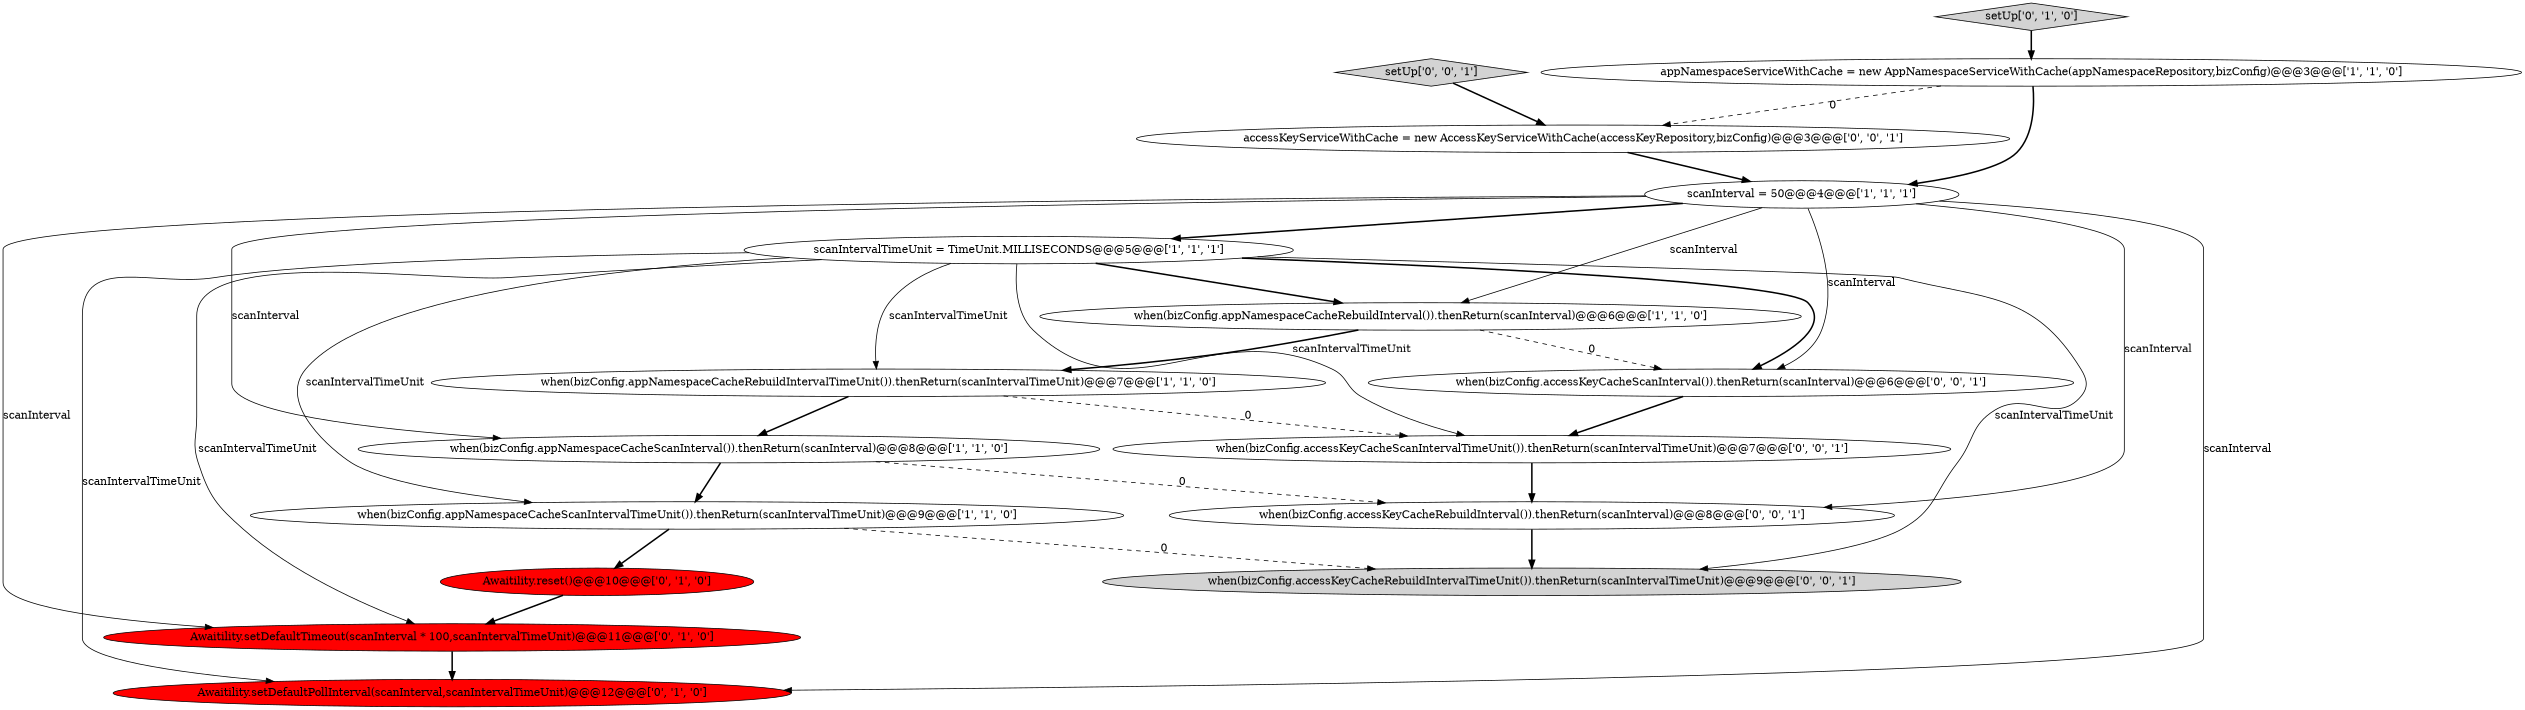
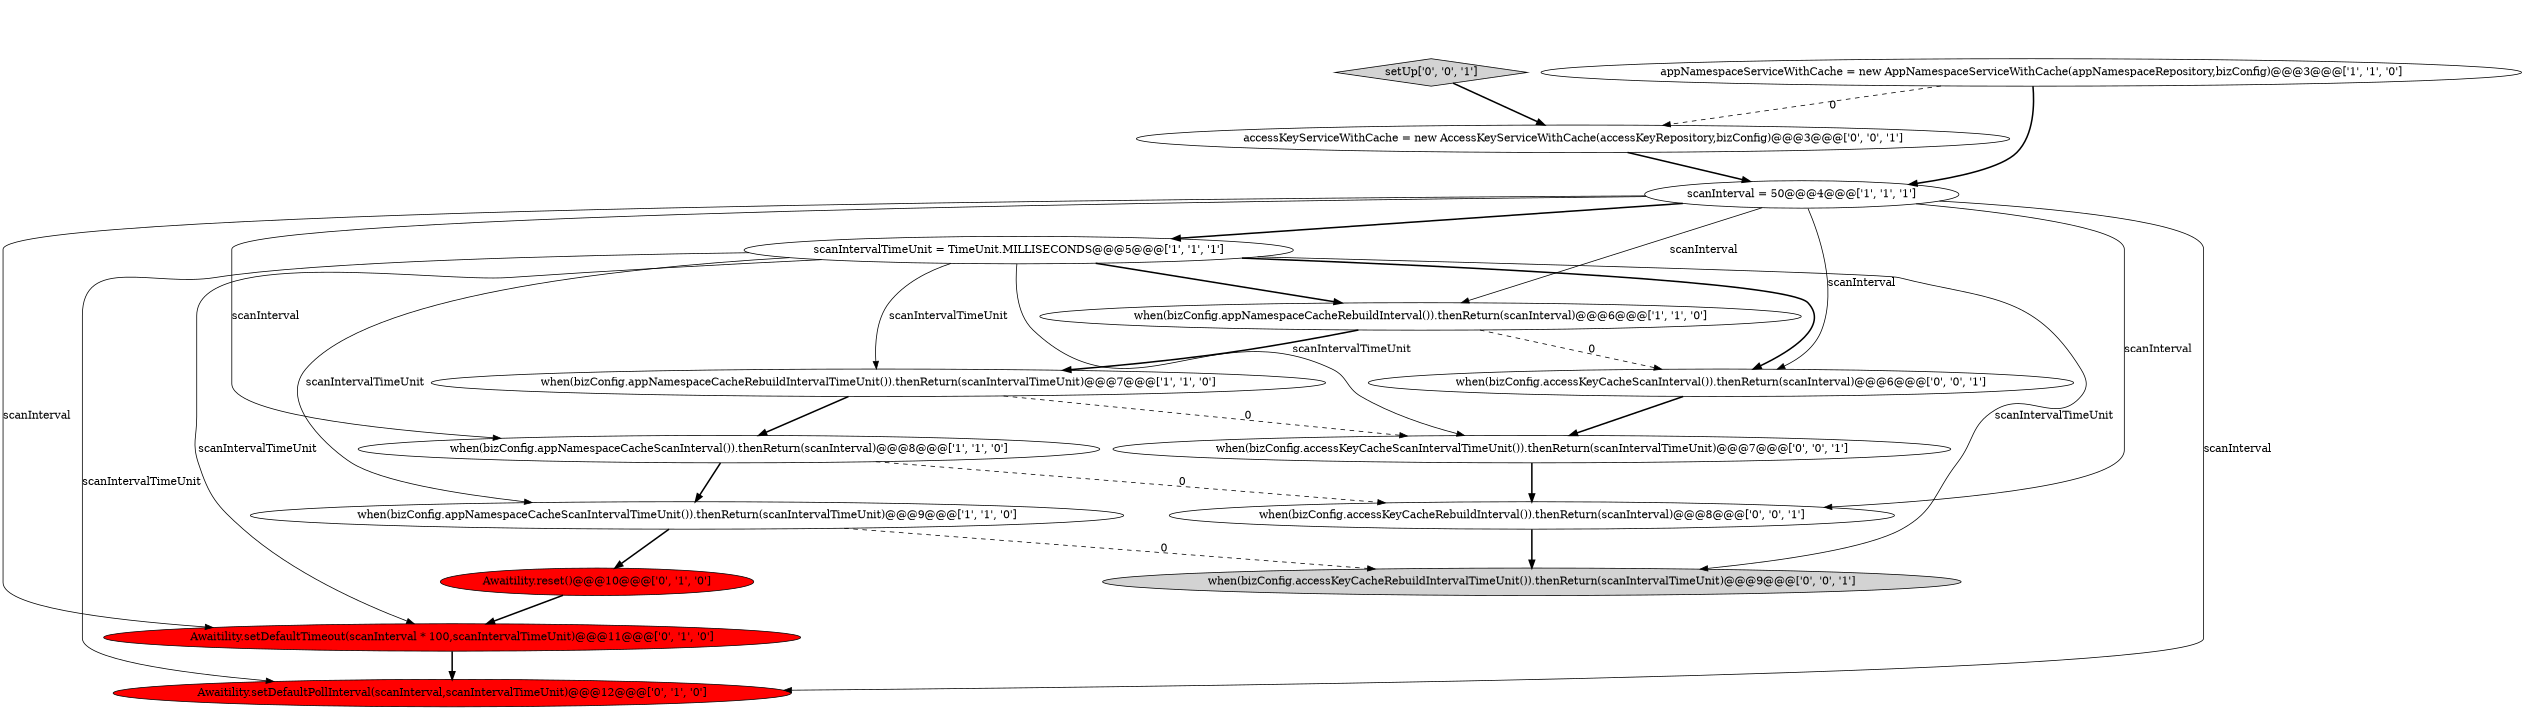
  digraph {
    node [fillcolor=white shape=ellipse style=filled]
    edge [style=bold]
    n1 [label="scanInterval = 50@@@4@@@['1', '1', '1']"]
    n2 [label="when(bizConfig.appNamespaceCacheScanInterval()).thenReturn(scanInterval)@@@8@@@['1', '1', '0']"]
    n3 [label="scanIntervalTimeUnit = TimeUnit.MILLISECONDS@@@5@@@['1', '1', '1']"]
    n4 [label="when(bizConfig.appNamespaceCacheRebuildInterval()).thenReturn(scanInterval)@@@6@@@['1', '1', '0']"]
    n5 [fillcolor=red label="Awaitility.setDefaultPollInterval(scanInterval,scanIntervalTimeUnit)@@@12@@@['0', '1', '0']"]
    n6 [fillcolor=red label="Awaitility.setDefaultTimeout(scanInterval * 100,scanIntervalTimeUnit)@@@11@@@['0', '1', '0']"]
    n7 [label="when(bizConfig.accessKeyCacheScanInterval()).thenReturn(scanInterval)@@@6@@@['0', '0', '1']"]
    n8 [label="when(bizConfig.accessKeyCacheRebuildInterval()).thenReturn(scanInterval)@@@8@@@['0', '0', '1']"]
    n9 [label="when(bizConfig.appNamespaceCacheScanIntervalTimeUnit()).thenReturn(scanIntervalTimeUnit)@@@9@@@['1', '1', '0']"]
    n10 [fillcolor=lightgray label="when(bizConfig.accessKeyCacheRebuildIntervalTimeUnit()).thenReturn(scanIntervalTimeUnit)@@@9@@@['0', '0', '1']"]
    n11 [label="when(bizConfig.accessKeyCacheScanIntervalTimeUnit()).thenReturn(scanIntervalTimeUnit)@@@7@@@['0', '0', '1']"]
    n12 [label="when(bizConfig.appNamespaceCacheRebuildIntervalTimeUnit()).thenReturn(scanIntervalTimeUnit)@@@7@@@['1', '1', '0']"]
    n13 [label="accessKeyServiceWithCache = new AccessKeyServiceWithCache(accessKeyRepository,bizConfig)@@@3@@@['0', '0', '1']"]
    n14 [fillcolor=lightgray label="setUp['0', '0', '1']" shape=diamond]
    n15 [fillcolor=red label="Awaitility.reset()@@@10@@@['0', '1', '0']"]
    n16 [label="appNamespaceServiceWithCache = new AppNamespaceServiceWithCache(appNamespaceRepository,bizConfig)@@@3@@@['1', '1', '0']"]
-   n17 [fillcolor=lightgray label="setUp['0', '1', '0']" shape=diamond]
    n1 -> n2 [label=scanInterval style=solid]
    n1 -> n3
    n1 -> n4 [label=scanInterval style=solid]
    n1 -> n5 [label=scanInterval style=solid]
    n1 -> n6 [label=scanInterval style=solid]
    n1 -> n7 [label=scanInterval style=solid]
    n1 -> n8 [label=scanInterval style=solid]
    n2 -> n8 [label=0 style=dashed]
    n2 -> n9
    n3 -> n4
    n3 -> n5 [label=scanIntervalTimeUnit style=solid]
    n3 -> n6 [label=scanIntervalTimeUnit style=solid]
    n3 -> n7
    n3 -> n9 [label=scanIntervalTimeUnit style=solid]
    n3 -> n10 [label=scanIntervalTimeUnit style=solid]
    n3 -> n11 [label=scanIntervalTimeUnit style=solid]
    n3 -> n12 [label=scanIntervalTimeUnit style=solid]
    n4 -> n7 [label=0 style=dashed]
    n4 -> n12
    n6 -> n5
    n7 -> n11
    n8 -> n10
    n9 -> n10 [label=0 style=dashed]
    n9 -> n15
    n11 -> n8
    n12 -> n2
    n12 -> n11 [label=0 style=dashed]
    n13 -> n1
    n14 -> n13
    n15 -> n6
    n16 -> n1
    n16 -> n13 [label=0 style=dashed]
-   n17 -> n16
  }
